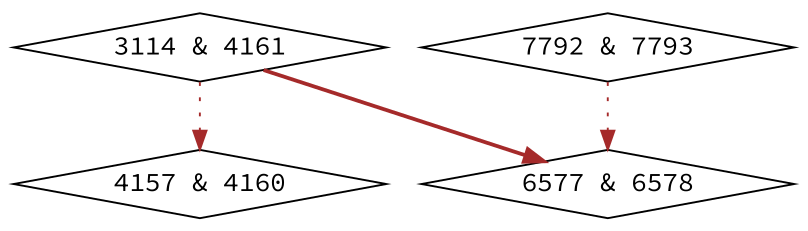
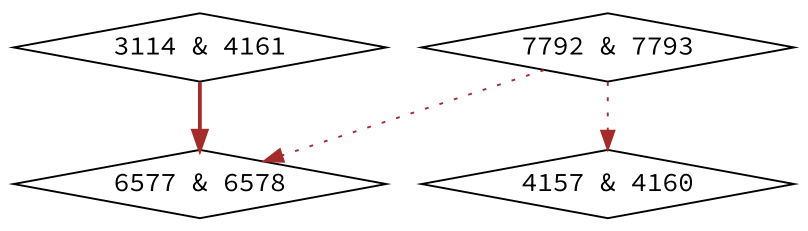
  digraph {
    fontname="Source Code Pro"
    node [fontname="Source Code Pro" shape=diamond]
    edge [color=brown fontname="Source Code Pro" style=dotted]
    n1 [label="3114 & 4161"]
    n2 [label="4157 & 4160"]
    n3 [label="6577 & 6578"]
    n4 [label="7792 & 7793"]
-   n1 -> n2
+   n4 -> n2
    n1 -> n3 [style=bold]
    n4 -> n3
  }
